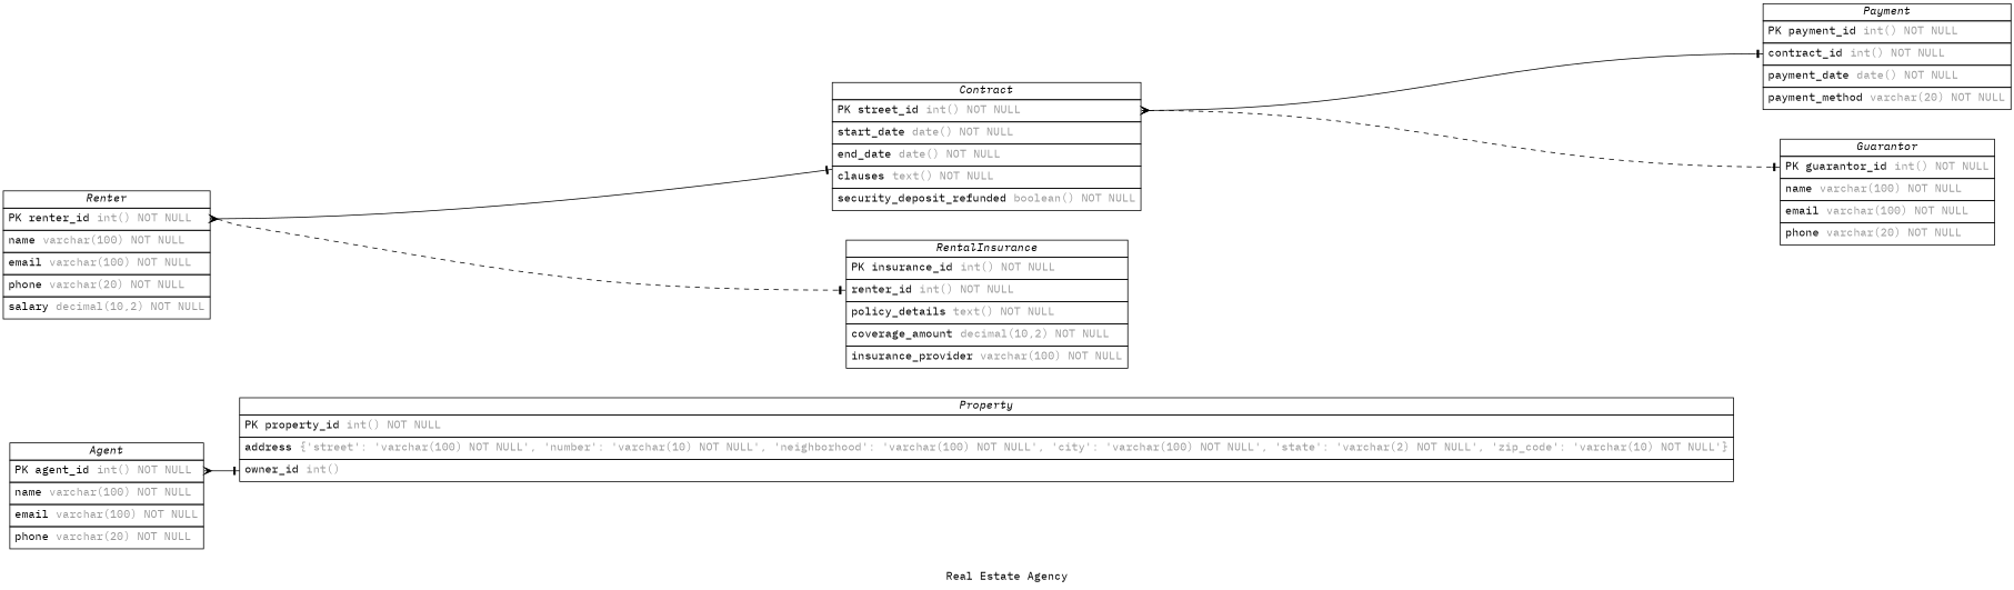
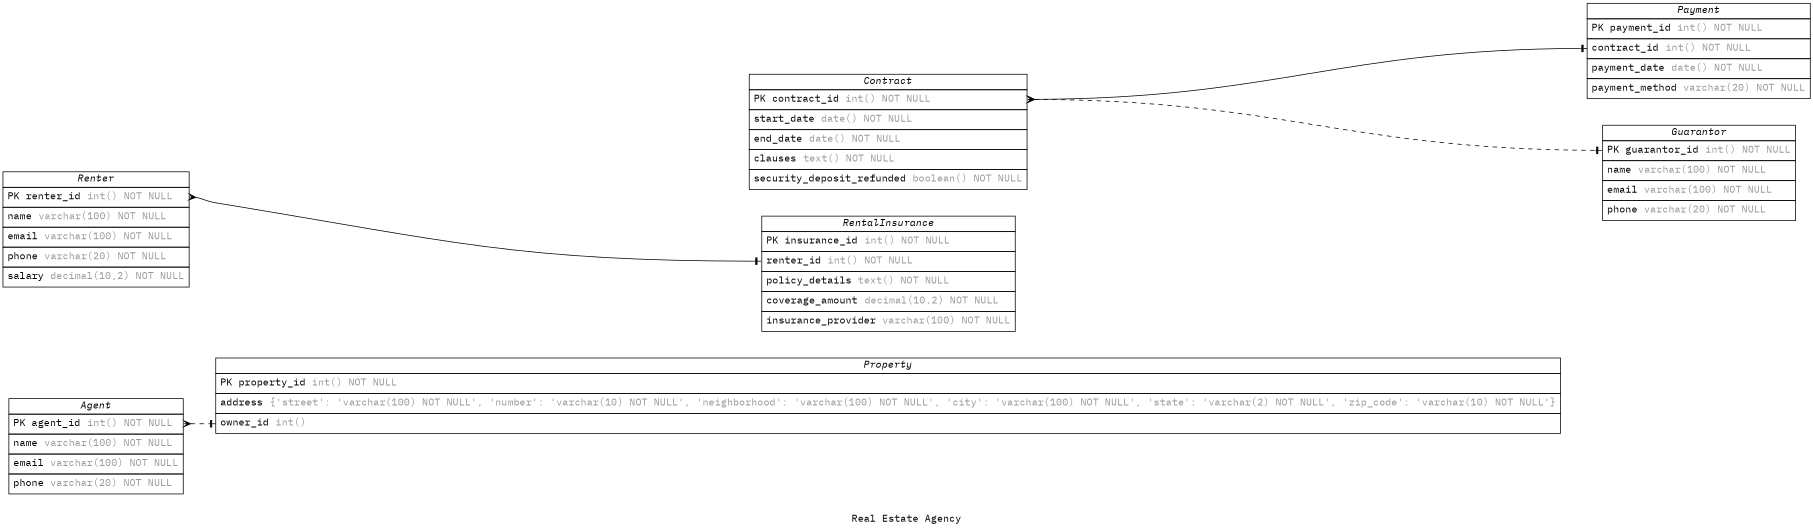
  digraph {
    concentrate=true
    fontname="IBM Plex Mono"
    label="Real Estate Agency"
    nodesep=0.5
    rankdir=LR
    splines=spline
    node [fontname="IBM Plex Mono" shape=plain]
    edge [arrowhead=noneotee arrowsize=0.9 arrowtail=ocrow dir=both fontname="IBM Plex Mono" fontsize=12 headport=renter_id labelangle=32 labeldistance=1.8 penwidth=1.0 style=solid tailport=renter_id]
    n1 [label=<         <table border="0" cellborder="1" cellspacing="0" >         <tr><td><i>Agent</i></td></tr>         <tr><td port="agent_id" align="left" cellpadding="5">PK agent_id <font color="grey60">int() NOT NULL</font></td></tr>         <tr><td port="name" align="left" cellpadding="5">name <font color="grey60">varchar(100) NOT NULL</font></td></tr>         <tr><td port="email" align="left" cellpadding="5">email <font color="grey60">varchar(100) NOT NULL</font></td></tr>         <tr><td port="phone" align="left" cellpadding="5">phone <font color="grey60">varchar(20) NOT NULL</font></td></tr>     </table>>]
    n2 [label=<         <table border="0" cellborder="1" cellspacing="0" >         <tr><td><i>Property</i></td></tr>         <tr><td port="property_id" align="left" cellpadding="5">PK property_id <font color="grey60">int() NOT NULL</font></td></tr>         <tr><td port="address" align="left" cellpadding="5">address <font color="grey60">{&#039;street&#039;: &#039;varchar(100) NOT NULL&#039;, &#039;number&#039;: &#039;varchar(10) NOT NULL&#039;, &#039;neighborhood&#039;: &#039;varchar(100) NOT NULL&#039;, &#039;city&#039;: &#039;varchar(100) NOT NULL&#039;, &#039;state&#039;: &#039;varchar(2) NOT NULL&#039;, &#039;zip_code&#039;: &#039;varchar(10) NOT NULL&#039;}</font></td></tr>         <tr><td port="owner_id" align="left" cellpadding="5">owner_id <font color="grey60">int()</font></td></tr>     </table>>]
    n3 [label=<         <table border="0" cellborder="1" cellspacing="0" >         <tr><td><i>Renter</i></td></tr>         <tr><td port="renter_id" align="left" cellpadding="5">PK renter_id <font color="grey60">int() NOT NULL</font></td></tr>         <tr><td port="name" align="left" cellpadding="5">name <font color="grey60">varchar(100) NOT NULL</font></td></tr>         <tr><td port="email" align="left" cellpadding="5">email <font color="grey60">varchar(100) NOT NULL</font></td></tr>         <tr><td port="phone" align="left" cellpadding="5">phone <font color="grey60">varchar(20) NOT NULL</font></td></tr>         <tr><td port="salary" align="left" cellpadding="5">salary <font color="grey60">decimal(10,2) NOT NULL</font></td></tr>     </table>>]
-   n4 [label=<         <table border="0" cellborder="1" cellspacing="0" >         <tr><td><i>Contract</i></td></tr>         <tr><td port="contract_id" align="left" cellpadding="5">PK street_id <font color="grey60">int() NOT NULL</font></td></tr>         <tr><td port="start_date" align="left" cellpadding="5">start_date <font color="grey60">date() NOT NULL</font></td></tr>         <tr><td port="end_date" align="left" cellpadding="5">end_date <font color="grey60">date() NOT NULL</font></td></tr>         <tr><td port="clauses" align="left" cellpadding="5">clauses <font color="grey60">text() NOT NULL</font></td></tr>         <tr><td port="security_deposit_refunded" align="left" cellpadding="5">security_deposit_refunded <font color="grey60">boolean() NOT NULL</font></td></tr>     </table>>]
+   n4 [label=<         <table border="0" cellborder="1" cellspacing="0" >         <tr><td><i>Contract</i></td></tr>         <tr><td port="contract_id" align="left" cellpadding="5">PK contract_id <font color="grey60">int() NOT NULL</font></td></tr>         <tr><td port="start_date" align="left" cellpadding="5">start_date <font color="grey60">date() NOT NULL</font></td></tr>         <tr><td port="end_date" align="left" cellpadding="5">end_date <font color="grey60">date() NOT NULL</font></td></tr>         <tr><td port="clauses" align="left" cellpadding="5">clauses <font color="grey60">text() NOT NULL</font></td></tr>         <tr><td port="security_deposit_refunded" align="left" cellpadding="5">security_deposit_refunded <font color="grey60">boolean() NOT NULL</font></td></tr>     </table>>]
    n5 [label=<         <table border="0" cellborder="1" cellspacing="0" >         <tr><td><i>RentalInsurance</i></td></tr>         <tr><td port="insurance_id" align="left" cellpadding="5">PK insurance_id <font color="grey60">int() NOT NULL</font></td></tr>         <tr><td port="renter_id" align="left" cellpadding="5">renter_id <font color="grey60">int() NOT NULL</font></td></tr>         <tr><td port="policy_details" align="left" cellpadding="5">policy_details <font color="grey60">text() NOT NULL</font></td></tr>         <tr><td port="coverage_amount" align="left" cellpadding="5">coverage_amount <font color="grey60">decimal(10,2) NOT NULL</font></td></tr>         <tr><td port="insurance_provider" align="left" cellpadding="5">insurance_provider <font color="grey60">varchar(100) NOT NULL</font></td></tr>     </table>>]
    n6 [label=<         <table border="0" cellborder="1" cellspacing="0" >         <tr><td><i>Payment</i></td></tr>         <tr><td port="payment_id" align="left" cellpadding="5">PK payment_id <font color="grey60">int() NOT NULL</font></td></tr>         <tr><td port="contract_id" align="left" cellpadding="5">contract_id <font color="grey60">int() NOT NULL</font></td></tr>         <tr><td port="payment_date" align="left" cellpadding="5">payment_date <font color="grey60">date() NOT NULL</font></td></tr>         <tr><td port="payment_method" align="left" cellpadding="5">payment_method <font color="grey60">varchar(20) NOT NULL</font></td></tr>     </table>>]
    n7 [label=<         <table border="0" cellborder="1" cellspacing="0" >         <tr><td><i>Guarantor</i></td></tr>         <tr><td port="guarantor_id" align="left" cellpadding="5">PK guarantor_id <font color="grey60">int() NOT NULL</font></td></tr>         <tr><td port="name" align="left" cellpadding="5">name <font color="grey60">varchar(100) NOT NULL</font></td></tr>         <tr><td port="email" align="left" cellpadding="5">email <font color="grey60">varchar(100) NOT NULL</font></td></tr>         <tr><td port="phone" align="left" cellpadding="5">phone <font color="grey60">varchar(20) NOT NULL</font></td></tr>     </table>>]
-   n1 -> n2 [headport=owner_id tailport=agent_id]
-   n3 -> n4 [style=bold]
-   n3 -> n5 [style=dashed]
+   n1 -> n2 [headport=owner_id style=dashed tailport=agent_id]
+   n3 -> n5
    n4 -> n6 [headport=contract_id tailport=contract_id]
    n4 -> n7 [headport=guarantor_id style=dashed tailport=contract_id]
  }
